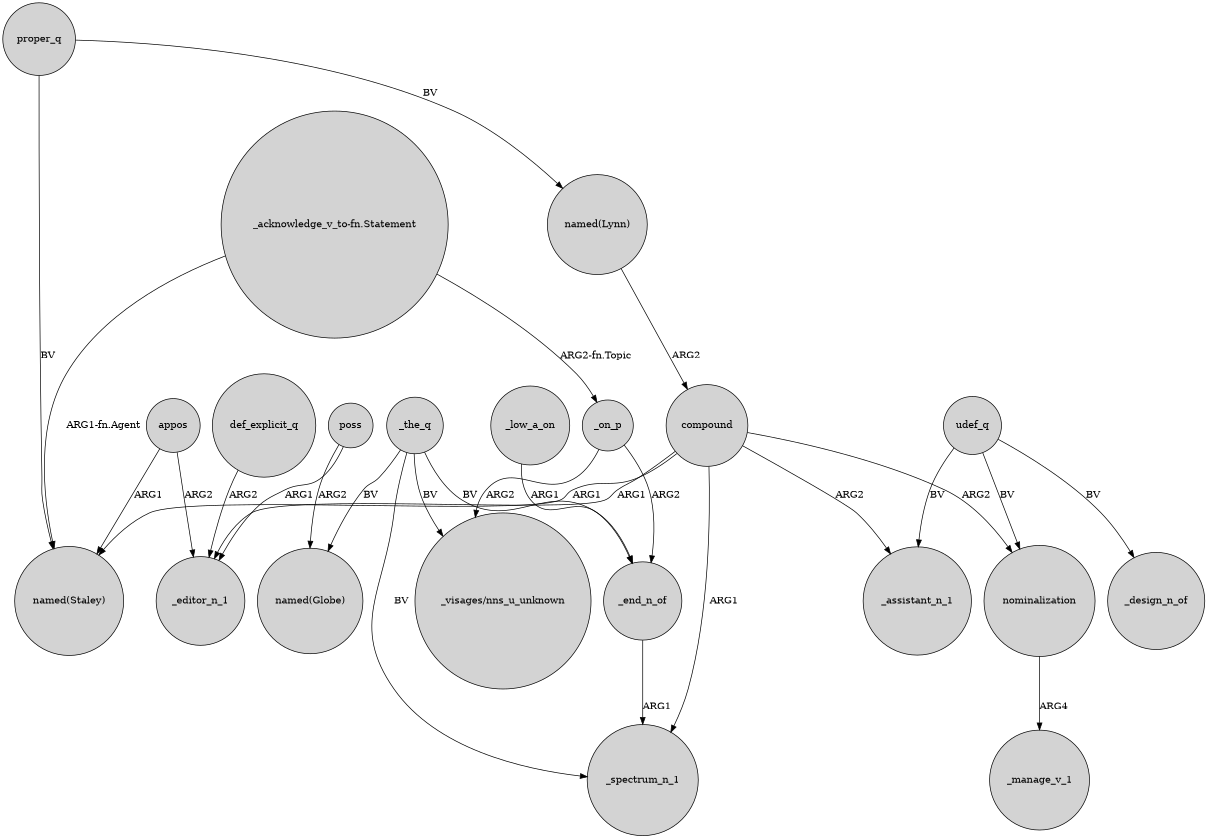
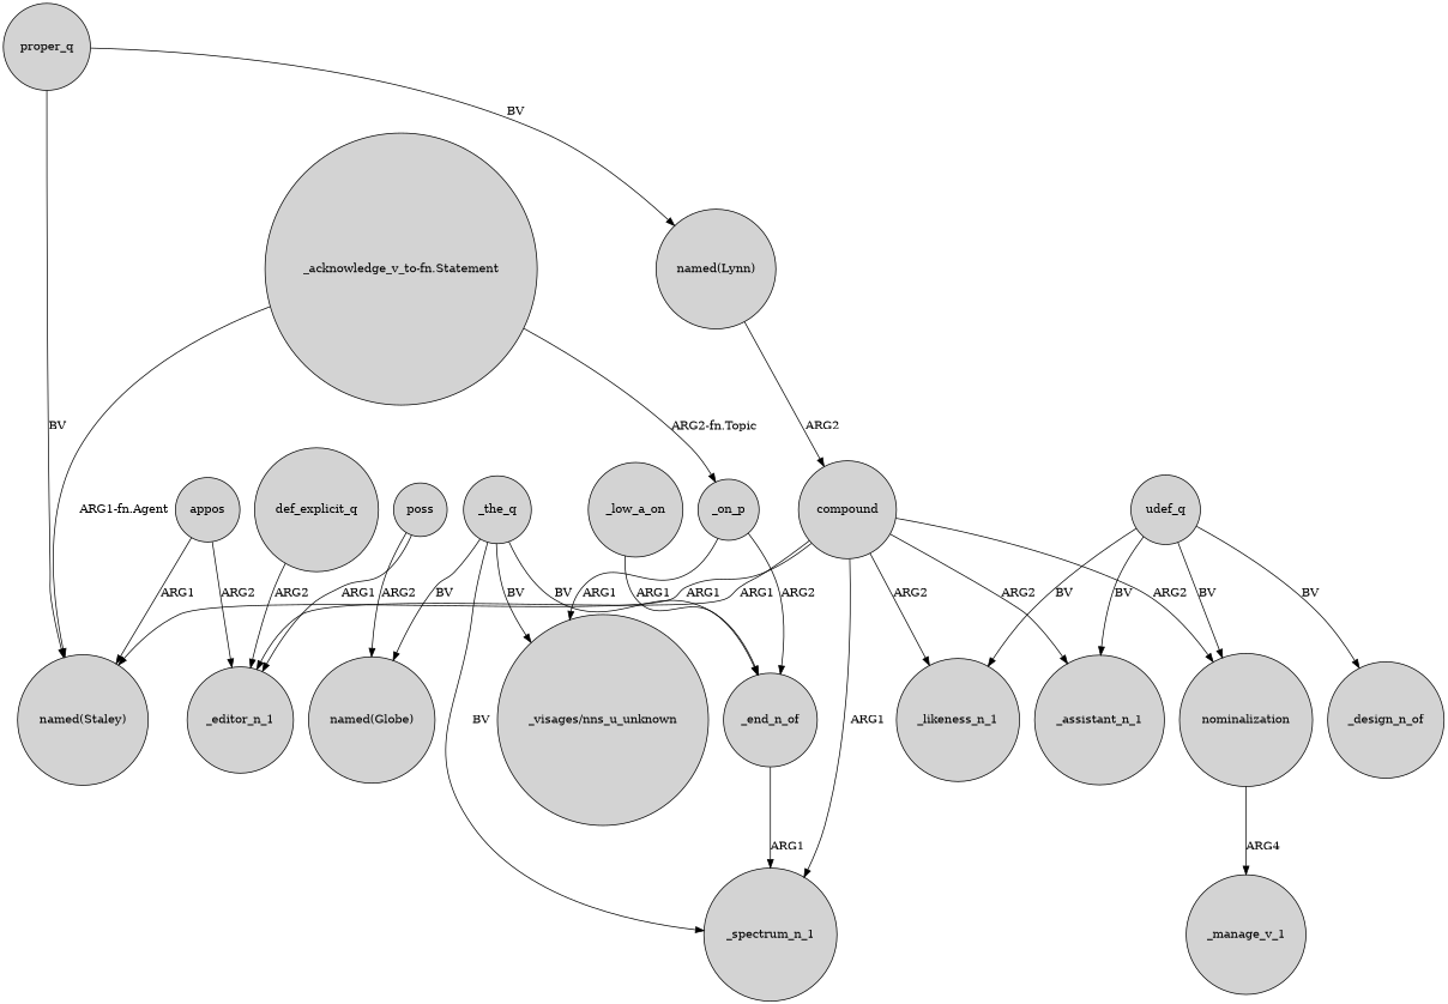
  digraph {
    node [shape=circle style=filled]
    proper_q
    "named(Lynn)"
    "named(Staley)"
    compound
    _on_p
    _end_n_of
    "_visages/nns_u_unknown"
    _spectrum_n_1
    appos
    _editor_n_1
+   _likeness_n_1
    nominalization
    _assistant_n_1
    _manage_v_1
    "_acknowledge_v_to-fn.Statement"
    _the_q
    "named(Globe)"
    poss
    udef_q
    _design_n_of
    _low_a_on
    def_explicit_q
    proper_q -> "named(Lynn)" [label=BV]
    proper_q -> "named(Staley)" [label=BV]
    "named(Lynn)" -> compound [label=ARG2]
    compound -> "named(Staley)" [label=ARG1]
    compound -> _spectrum_n_1 [label=ARG1]
    compound -> _editor_n_1 [label=ARG1]
+   compound -> _likeness_n_1 [label=ARG2]
    compound -> nominalization [label=ARG2]
    compound -> _assistant_n_1 [label=ARG2]
    _on_p -> _end_n_of [label=ARG2]
-   _on_p -> "_visages/nns_u_unknown" [label=ARG2]
+   _on_p -> "_visages/nns_u_unknown" [label=ARG1]
    _end_n_of -> _spectrum_n_1 [label=ARG1]
    appos -> "named(Staley)" [label=ARG1]
    appos -> _editor_n_1 [label=ARG2]
    nominalization -> _manage_v_1 [label=ARG4]
    "_acknowledge_v_to-fn.Statement" -> "named(Staley)" [label="ARG1-fn.Agent"]
    "_acknowledge_v_to-fn.Statement" -> _on_p [label="ARG2-fn.Topic"]
    _the_q -> _end_n_of [label=BV]
    _the_q -> "_visages/nns_u_unknown" [label=BV]
    _the_q -> _spectrum_n_1 [label=BV]
    _the_q -> "named(Globe)" [label=BV]
    poss -> _editor_n_1 [label=ARG1]
    poss -> "named(Globe)" [label=ARG2]
+   udef_q -> _likeness_n_1 [label=BV]
    udef_q -> nominalization [label=BV]
    udef_q -> _assistant_n_1 [label=BV]
    udef_q -> _design_n_of [label=BV]
    _low_a_on -> _end_n_of [label=ARG1]
    def_explicit_q -> _editor_n_1 [label=ARG2]
  }
